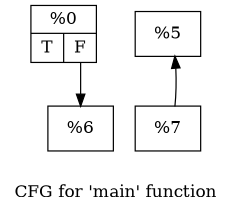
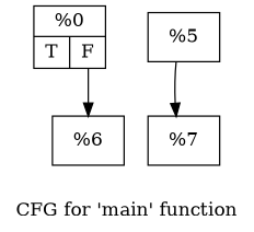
  digraph {
    label="CFG for 'main' function"
    node [shape=record]
    n1 [label="{%0|{<s0>T|<s1>F}}"]
    n2 [label="{%6}"]
    n3 [label="{%5}"]
    n4 [label="{%7}"]
    n1 -> n2 [tailport=s1]
-   n4 -> n3
+   n3 -> n4
  }
